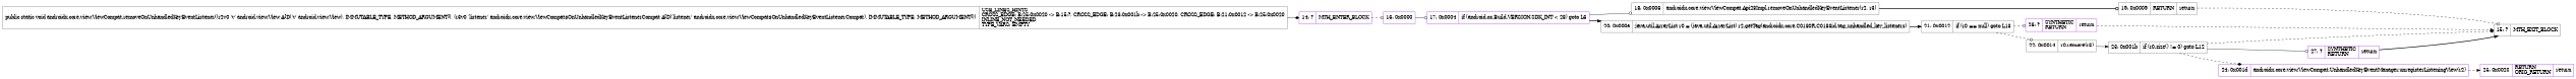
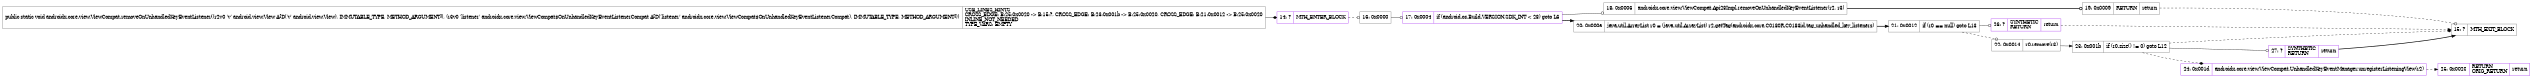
  digraph {
    rankdir=LR
    node [color=gray40 shape=record]
    edge [arrowhead=odot style=dashed]
    n1 [color=purple label="{14\:\ ?|MTH_ENTER_BLOCK\l}"]
-   n2 [color=purple label="{16\:\ 0x0000}"]
+   n2 [label="{16\:\ 0x0000}"]
    n3 [color=purple label="{17\:\ 0x0004|if (android.os.Build.VERSION.SDK_INT \< 28) goto L6\l}"]
    n4 [label="{18\:\ 0x0006|androidx.core.view.ViewCompat.Api28Impl.removeOnUnhandledKeyEventListener(r2, r3)\l}"]
    n5 [label="{20\:\ 0x000a|java.util.ArrayList r0 = (java.util.ArrayList) r2.getTag(androidx.core.C0180R.C0183id.tag_unhandled_key_listeners)\l}"]
    n6 [label="{19\:\ 0x0009|RETURN\l|return\l}"]
    n7 [label="{21\:\ 0x0012|if (r0 == null) goto L13\l}"]
    n8 [label="{15\:\ ?|MTH_EXIT_BLOCK\l}"]
    n9 [label="{22\:\ 0x0014|r0.remove(r3)\l}"]
    n10 [color=purple label="{26\:\ ?|SYNTHETIC\lRETURN\l|return\l}"]
    n11 [label="{23\:\ 0x001b|if (r0.size() != 0) goto L12\l}"]
    n12 [color=purple label="{24\:\ 0x001d|androidx.core.view.ViewCompat.UnhandledKeyEventManager.unregisterListeningView(r2)\l}"]
    n13 [color=purple label="{27\:\ ?|SYNTHETIC\lRETURN\l|return\l}"]
    n14 [color=purple label="{25\:\ 0x0020|RETURN\lORIG_RETURN\l|return\l}"]
    n15 [label="{public static void androidx.core.view.ViewCompat.removeOnUnhandledKeyEventListener((r2v0 'v' android.view.View A[D('v' android.view.View), IMMUTABLE_TYPE, METHOD_ARGUMENT]), (r3v0 'listener' androidx.core.view.ViewCompat$OnUnhandledKeyEventListenerCompat A[D('listener' androidx.core.view.ViewCompat$OnUnhandledKeyEventListenerCompat), IMMUTABLE_TYPE, METHOD_ARGUMENT]))  | USE_LINES_HINTS\lCROSS_EDGE: B:25:0x0020 \-\> B:15:?, CROSS_EDGE: B:23:0x001b \-\> B:25:0x0020, CROSS_EDGE: B:21:0x0012 \-\> B:25:0x0020\lINLINE_NOT_NEEDED\lTYPE_VARS: EMPTY\l}"]
    n1 -> n2
    n2 -> n3 [style=solid]
    n3 -> n4 [style=solid]
    n3 -> n5 [arrowhead=normal style=bold]
    n4 -> n6 [style=bold]
    n5 -> n7 [arrowhead=normal style=bold]
    n6 -> n8
    n7 -> n9
-   n7 -> n10
+   n7 -> n10 [style=solid]
    n9 -> n11 [arrowhead=normal style=solid]
    n10 -> n8 [arrowhead=normal]
    n11 -> n8 [arrowhead=diamond]
    n11 -> n12 [arrowhead=diamond]
    n11 -> n13 [style=solid]
    n12 -> n14 [arrowhead=normal]
    n13 -> n8 [arrowhead=normal style=bold]
    n15 -> n1 [arrowhead=diamond style=solid]
  }
